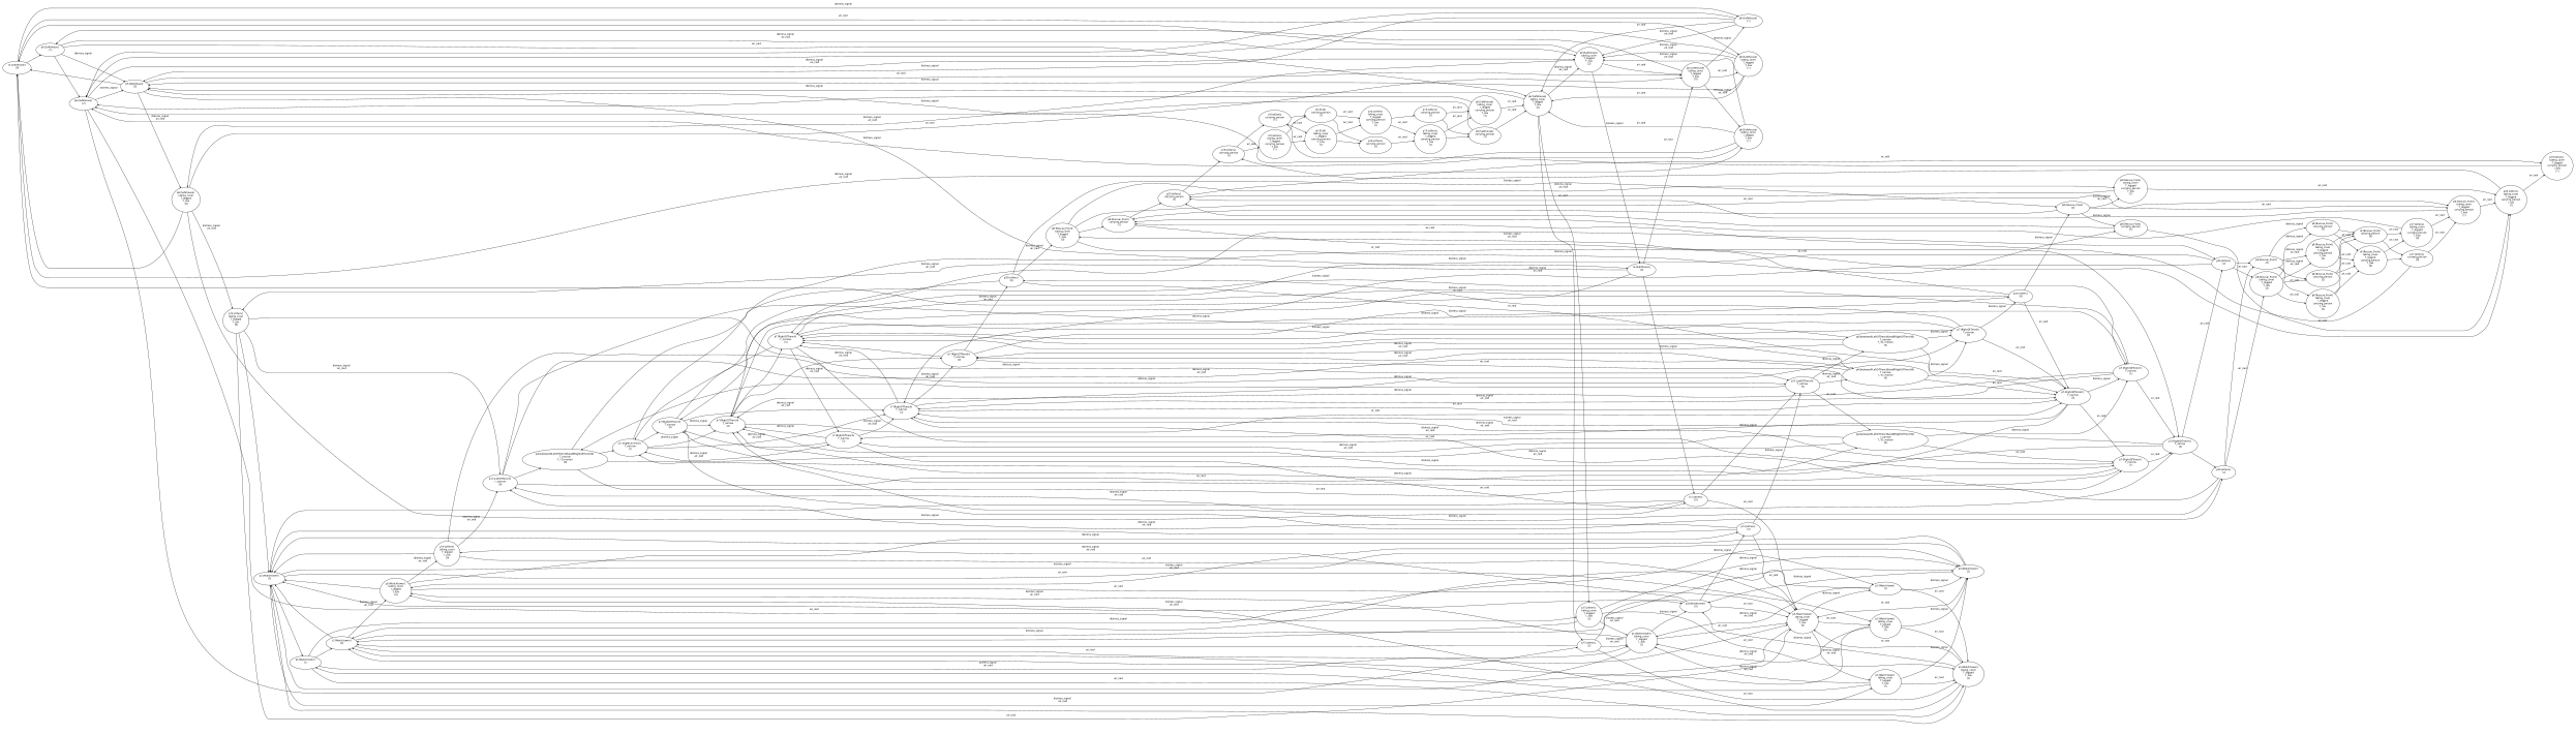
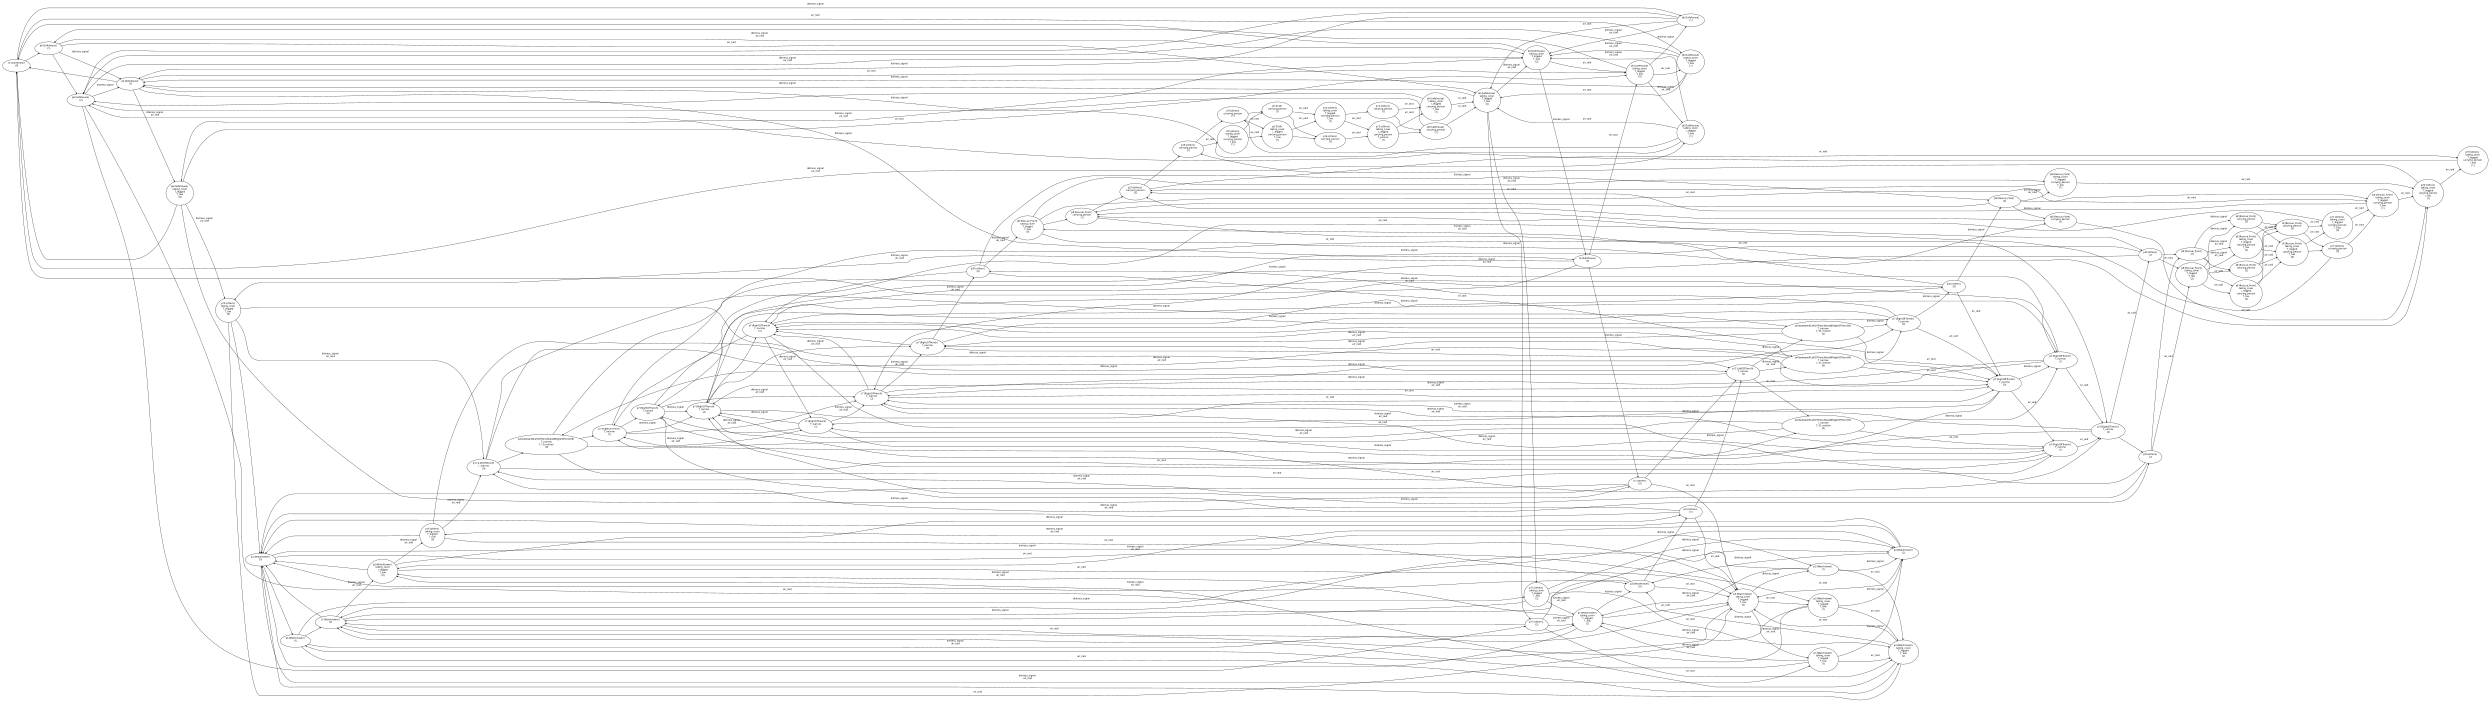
  digraph {
    fontname="Noto Sans"
    rankdir=LR
    node [fontname="Noto Sans" fontsize=20 style=bold]
    edge [arrowsize=1 fontname="Noto Sans" fontsize=20 style=bold]
    n1 [height=0 label="p6 (Safehouse) \n (0)\n " width=0]
    n2 [height=0 label="p6 (Safehouse) \n (1)\n " width=0]
    n3 [height=0 label="p6 (Safehouse) \n (1)\n " width=0]
    n4 [height=0 label="p6 (Safehouse) \n taking_cover \n T_legged \n T_low \n (1)\n " width=0]
    n5 [height=0 label="p6 (Safehouse) \n taking_cover \n T_legged \n T_low \n (1)\n " width=0]
    n6 [height=0 label="p6 (Safehouse) \n (2)\n " width=0]
    n7 [height=0 label="p6 (Safehouse) \n (2)\n " width=0]
    n8 [height=0 label="p6 (Safehouse) \n taking_cover \n T_legged \n T_low \n (2)\n " width=0]
    n9 [height=0 label="p6 (Safehouse) \n taking_cover \n T_legged \n T_low \n (2)\n " width=0]
    n10 [height=0 label="p15 (others) \n (2)\n " width=0]
    n11 [height=0 label="p15 (others) \n taking_cover \n T_legged \n T_low \n (2)\n " width=0]
    n12 [height=0 label="p6 (Safehouse) \n (0)\n " width=0]
    n13 [height=0 label="p6 (Safehouse) \n taking_cover \n T_legged \n T_low \n (0)\n " width=0]
    n14 [height=0 label="p6 (Safehouse) \n taking_cover \n T_legged \n T_low \n (0)\n " width=0]
    n15 [height=0 label="p3 (Watchtower) \n (2)\n " width=0]
    n16 [height=0 label="p3 (Watchtower) \n (2)\n " width=0]
    n17 [height=0 label="p3 (Watchtower) \n taking_cover \n T_legged \n T_low \n (2)\n " width=0]
    n18 [height=0 label="p3 (Watchtower) \n taking_cover \n T_legged \n T_low \n (2)\n " width=0]
    n19 [height=0 label="p15 (others) \n (0)\n " width=0]
    n20 [height=0 label="p15 (others) \n taking_cover \n T_legged \n T_low \n (0)\n " width=0]
    n21 [height=0 label="p3 (Watchtower) \n (0)\n " width=0]
    n22 [height=0 label="p12 (LeftOfTrench) \n T_narrow \n (0)\n " width=0]
    n23 [height=0 label="p3 (Watchtower) \n taking_cover \n T_legged \n T_low \n (0)\n " width=0]
    n24 [height=0 label="p12 (LeftOfTrench) \n T_narrow \n (0)\n " width=0]
    n25 [height=0 label="p3 (Watchtower) \n (1)\n " width=0]
    n26 [height=0 label="p3 (Watchtower) \n (1)\n " width=0]
    n27 [height=0 label="p3 (Watchtower) \n taking_cover \n T_legged \n T_low \n (1)\n " width=0]
    n28 [height=0 label="p3 (Watchtower) \n taking_cover \n T_legged \n T_low \n (1)\n " width=0]
    n29 [height=0 label="p4 (between$LeftOfTrench$and$RightOfTrench$) \n T_narrow \n T_1D_motion \n (0)\n " width=0]
    n30 [height=0 label="p4 (between$LeftOfTrench$and$RightOfTrench$) \n T_narrow \n T_1D_motion \n (0)\n " width=0]
    n31 [height=0 label="p4 (between$LeftOfTrench$and$RightOfTrench$) \n T_narrow \n T_1D_motion \n (0)\n " width=0]
    n32 [height=0 label="p4 (between$LeftOfTrench$and$RightOfTrench$) \n T_narrow \n T_1D_motion \n (0)\n " width=0]
    n33 [height=0 label="p7 (RightOfTrench) \n T_narrow \n (1)\n " width=0]
    n34 [height=0 label="p7 (RightOfTrench) \n T_narrow \n (1)\n " width=0]
    n35 [height=0 label="p7 (RightOfTrench) \n T_narrow \n (1)\n " width=0]
    n36 [height=0 label="p7 (RightOfTrench) \n T_narrow \n (1)\n " width=0]
    n37 [height=0 label="p7 (RightOfTrench) \n T_narrow \n (0)\n " width=0]
    n38 [height=0 label="p7 (RightOfTrench) \n T_narrow \n (0)\n " width=0]
    n39 [height=0 label="p7 (RightOfTrench) \n T_narrow \n (0)\n " width=0]
    n40 [height=0 label="p7 (RightOfTrench) \n T_narrow \n (0)\n " width=0]
    n41 [height=0 label="p7 (RightOfTrench) \n T_narrow \n (2)\n " width=0]
    n42 [height=0 label="p7 (RightOfTrench) \n T_narrow \n (2)\n " width=0]
    n43 [height=0 label="p7 (RightOfTrench) \n T_narrow \n (2)\n " width=0]
    n44 [height=0 label="p7 (RightOfTrench) \n T_narrow \n (2)\n " width=0]
    n45 [height=0 label="p20 (others) \n (0)\n " width=0]
    n46 [height=0 label="p20 (others) \n (0)\n " width=0]
    n47 [height=0 label="p8 (Rescue_Point) \n (0)\n " width=0]
    n48 [height=0 label="p8 (Rescue_Point) \n taking_cover \n T_legged \n T_low \n (0)\n " width=0]
    n49 [height=0 label="p8 (Rescue_Point) \n carrying_person \n (1)\n " width=0]
    n50 [height=0 label="p8 (Rescue_Point) \n carrying_person \n (1)\n " width=0]
    n51 [height=0 label="p8 (Rescue_Point) \n taking_cover \n T_legged \n carrying_person \n T_low \n (1)\n " width=0]
    n52 [height=0 label="p8 (Rescue_Point) \n taking_cover \n T_legged \n carrying_person \n T_low \n (1)\n " width=0]
    n53 [height=0 label="p20 (others) \n carrying_person \n (1)\n " width=0]
    n54 [height=0 label="p20 (others) \n taking_cover \n T_legged \n carrying_person \n T_low \n (1)\n " width=0]
    n55 [height=0 label="p19 (others) \n carrying_person \n (1)\n " width=0]
    n56 [height=0 label="p19 (others) \n taking_cover \n T_legged \n carrying_person \n T_low \n (1)\n " width=0]
    n57 [height=0 label="p18 (others) \n carrying_person \n (1)\n " width=0]
    n58 [height=0 label="p18 (others) \n taking_cover \n T_legged \n carrying_person \n T_low \n (1)\n " width=0]
    n59 [height=0 label="p5 (Trail) \n carrying_person \n (1)\n " width=0]
    n60 [height=0 label="p5 (Trail) \n taking_cover \n T_legged \n carrying_person \n T_low \n (1)\n " width=0]
    n61 [height=0 label="p16 (others) \n carrying_person \n (1)\n " width=0]
    n62 [height=0 label="p16 (others) \n taking_cover \n T_legged \n carrying_person \n T_low \n (1)\n " width=0]
-   n63 [height=0 label="p15 (others) \n taking_cover \n T_legged \n carrying_person \n T_low \n (1)\n " width=0]
+   n63 [height=0 label="p15 (others) \n taking_cover \n T_legged \n carrying_person \n T_person \n (1)\n " width=0]
    n64 [height=0 label="p15 (others) \n carrying_person \n (1)\n " width=0]
    n65 [height=0 label="p6 (Safehouse) \n carrying_person \n (1)\n " width=0]
    n66 [height=0 label="p6 (Safehouse) \n taking_cover \n T_legged \n carrying_person \n T_low \n (1)\n " width=0]
    n67 [height=0 label="p20 (others) \n (2)\n " width=0]
    n68 [height=0 label="p20 (others) \n (2)\n " width=0]
    n69 [height=0 label="p8 (Rescue_Point) \n (2)\n " width=0]
    n70 [height=0 label="p8 (Rescue_Point) \n taking_cover \n T_legged \n T_low \n (2)\n " width=0]
    n71 [height=0 label="p8 (Rescue_Point) \n carrying_person \n (2)\n " width=0]
    n72 [height=0 label="p8 (Rescue_Point) \n carrying_person \n (2)\n " width=0]
    n73 [height=0 label="p8 (Rescue_Point) \n taking_cover \n T_legged \n carrying_person \n T_low \n (2)\n " width=0]
    n74 [height=0 label="p8 (Rescue_Point) \n taking_cover \n T_legged \n carrying_person \n T_low \n (2)\n " width=0]
    n75 [height=0 label="p8 (Rescue_Point) \n carrying_person \n (0)\n " width=0]
    n76 [height=0 label="p8 (Rescue_Point) \n taking_cover \n T_legged \n carrying_person \n T_low \n (0)\n " width=0]
    n77 [height=0 label="p17 (others) \n carrying_person \n (0)\n " width=0]
    n78 [height=0 label="p17 (others) \n taking_cover \n T_legged \n carrying_person \n T_low \n (0)\n " width=0]
    n79 [height=0 label="p3 (Watchtower) \n (0)\n " width=0]
    n80 [height=0 label="p3 (Watchtower) \n taking_cover \n T_legged \n T_low \n (0)\n " width=0]
    n81 [height=0 label="p14 (others) \n (0)\n " width=0]
    n82 [height=0 label="p14 (others) \n taking_cover \n T_legged \n T_low \n (0)\n " width=0]
    n1 -> n2
    n1 -> n3 [label="distress_signal \n "]
    n1 -> n4 [label="air_raid \n "]
    n1 -> n5 [label="distress_signal \n air_raid \n "]
    n2 -> n6
    n2 -> n7 [label="distress_signal \n "]
    n2 -> n8 [label="air_raid \n "]
    n2 -> n9 [label="distress_signal \n air_raid \n "]
    n3 -> n6
    n3 -> n7 [label="distress_signal \n "]
    n3 -> n8 [label="air_raid \n "]
    n3 -> n9 [label="distress_signal \n air_raid \n "]
    n4 -> n6
    n4 -> n7 [label="distress_signal \n "]
    n4 -> n8 [label="air_raid \n "]
    n4 -> n9 [label="distress_signal \n air_raid \n "]
    n5 -> n6
    n5 -> n7 [label="distress_signal \n "]
    n5 -> n8 [label="air_raid \n "]
    n5 -> n9 [label="distress_signal \n air_raid \n "]
    n6 -> n7 [label="distress_signal \n "]
    n6 -> n9 [label="distress_signal \n air_raid \n "]
    n6 -> n10
    n6 -> n11 [label="air_raid \n "]
    n7 -> n1
    n7 -> n12 [label="distress_signal \n "]
    n7 -> n13 [label="air_raid \n "]
    n7 -> n14 [label="distress_signal \n air_raid \n "]
    n8 -> n7 [label="distress_signal \n "]
    n8 -> n9 [label="distress_signal \n air_raid \n "]
    n8 -> n10
    n8 -> n11 [label="air_raid \n "]
    n9 -> n1
    n9 -> n12 [label="distress_signal \n "]
    n9 -> n13 [label="air_raid \n "]
    n9 -> n14 [label="distress_signal \n air_raid \n "]
    n10 -> n15
    n10 -> n16 [label="distress_signal \n "]
    n10 -> n17 [label="air_raid \n "]
    n10 -> n18 [label="distress_signal \n air_raid \n "]
    n11 -> n15
    n11 -> n16 [label="distress_signal \n "]
    n11 -> n17 [label="air_raid \n "]
    n11 -> n18 [label="distress_signal \n air_raid \n "]
    n12 -> n1
    n12 -> n13 [label="air_raid \n "]
    n12 -> n19 [label="distress_signal \n "]
    n12 -> n20 [label="distress_signal \n air_raid \n "]
    n13 -> n2
    n13 -> n3 [label="distress_signal \n "]
    n13 -> n4 [label="air_raid \n "]
    n13 -> n5 [label="distress_signal \n air_raid \n "]
    n14 -> n1
    n14 -> n13 [label="air_raid \n "]
    n14 -> n19 [label="distress_signal \n "]
    n14 -> n20 [label="distress_signal \n air_raid \n "]
    n15 -> n21
    n15 -> n23 [label="air_raid \n "]
    n15 -> n79 [label="distress_signal \n "]
    n15 -> n80 [label="distress_signal \n air_raid \n "]
    n16 -> n21
    n16 -> n23 [label="air_raid \n "]
    n16 -> n79 [label="distress_signal \n "]
    n16 -> n80 [label="distress_signal \n air_raid \n "]
    n17 -> n21
    n17 -> n23 [label="air_raid \n "]
    n17 -> n79 [label="distress_signal \n "]
    n17 -> n80 [label="distress_signal \n air_raid \n "]
    n18 -> n21
    n18 -> n23 [label="air_raid \n "]
    n18 -> n79 [label="distress_signal \n "]
    n18 -> n80 [label="distress_signal \n air_raid \n "]
    n19 -> n21
    n19 -> n22 [label="distress_signal \n "]
    n19 -> n23 [label="air_raid \n "]
    n19 -> n24 [label="distress_signal \n air_raid \n "]
    n20 -> n21
    n20 -> n22 [label="distress_signal \n "]
    n20 -> n23 [label="air_raid \n "]
    n20 -> n24 [label="distress_signal \n air_raid \n "]
    n21 -> n25
    n21 -> n26 [label="distress_signal \n "]
    n21 -> n27 [label="air_raid \n "]
    n21 -> n28 [label="distress_signal \n air_raid \n "]
    n22 -> n29
    n22 -> n30 [label="distress_signal \n "]
    n22 -> n31 [label="air_raid \n "]
    n22 -> n32 [label="distress_signal \n air_raid \n "]
    n23 -> n25
    n23 -> n26 [label="distress_signal \n "]
    n23 -> n27 [label="air_raid \n "]
    n23 -> n28 [label="distress_signal \n air_raid \n "]
    n24 -> n29
    n24 -> n30 [label="distress_signal \n "]
    n24 -> n31 [label="air_raid \n "]
    n24 -> n32 [label="distress_signal \n air_raid \n "]
    n25 -> n15
    n25 -> n16 [label="distress_signal \n "]
    n25 -> n17 [label="air_raid \n "]
    n25 -> n18 [label="distress_signal \n air_raid \n "]
    n26 -> n15
    n26 -> n16 [label="distress_signal \n "]
    n26 -> n17 [label="air_raid \n "]
    n26 -> n18 [label="distress_signal \n air_raid \n "]
    n27 -> n15
    n27 -> n16 [label="distress_signal \n "]
    n27 -> n17 [label="air_raid \n "]
    n27 -> n18 [label="distress_signal \n air_raid \n "]
    n28 -> n15
    n28 -> n16 [label="distress_signal \n "]
    n28 -> n17 [label="air_raid \n "]
    n28 -> n18 [label="distress_signal \n air_raid \n "]
    n29 -> n33
    n29 -> n34 [label="distress_signal \n "]
    n29 -> n35 [label="air_raid \n "]
    n29 -> n36 [label="distress_signal \n air_raid \n "]
    n30 -> n37
    n30 -> n38 [label="distress_signal \n "]
    n30 -> n39 [label="air_raid \n "]
    n30 -> n40 [label="distress_signal \n air_raid \n "]
    n31 -> n33
    n31 -> n34 [label="distress_signal \n "]
    n31 -> n35 [label="air_raid \n "]
    n31 -> n36 [label="distress_signal \n air_raid \n "]
    n32 -> n37
    n32 -> n38 [label="distress_signal \n "]
    n32 -> n39 [label="air_raid \n "]
    n32 -> n40 [label="distress_signal \n air_raid \n "]
    n33 -> n41
    n33 -> n42 [label="distress_signal \n "]
    n33 -> n43 [label="air_raid \n "]
    n33 -> n44 [label="distress_signal \n air_raid \n "]
    n34 -> n41
    n34 -> n42 [label="distress_signal \n "]
    n34 -> n43 [label="air_raid \n "]
    n34 -> n44 [label="distress_signal \n air_raid \n "]
    n35 -> n41
    n35 -> n42 [label="distress_signal \n "]
    n35 -> n43 [label="air_raid \n "]
    n35 -> n44 [label="distress_signal \n air_raid \n "]
    n36 -> n41
    n36 -> n42 [label="distress_signal \n "]
    n36 -> n43 [label="air_raid \n "]
    n36 -> n44 [label="distress_signal \n air_raid \n "]
    n37 -> n33
    n37 -> n34 [label="distress_signal \n "]
    n37 -> n35 [label="air_raid \n "]
    n37 -> n36 [label="distress_signal \n air_raid \n "]
    n38 -> n37
    n38 -> n39 [label="air_raid \n "]
    n38 -> n45 [label="distress_signal \n "]
    n38 -> n46 [label="distress_signal \n air_raid \n "]
    n39 -> n33
    n39 -> n34 [label="distress_signal \n "]
    n39 -> n35 [label="air_raid \n "]
    n39 -> n36 [label="distress_signal \n air_raid \n "]
    n40 -> n37
    n40 -> n39 [label="air_raid \n "]
    n40 -> n45 [label="distress_signal \n "]
    n40 -> n46 [label="distress_signal \n air_raid \n "]
    n41 -> n42 [label="distress_signal \n "]
    n41 -> n44 [label="distress_signal \n air_raid \n "]
    n41 -> n67
    n41 -> n68 [label="air_raid \n "]
    n42 -> n37
    n42 -> n38 [label="distress_signal \n "]
    n42 -> n39 [label="air_raid \n "]
    n42 -> n40 [label="distress_signal \n air_raid \n "]
    n43 -> n42 [label="distress_signal \n "]
    n43 -> n44 [label="distress_signal \n air_raid \n "]
    n43 -> n67
    n43 -> n68 [label="air_raid \n "]
    n44 -> n37
    n44 -> n38 [label="distress_signal \n "]
    n44 -> n39 [label="air_raid \n "]
    n44 -> n40 [label="distress_signal \n air_raid \n "]
    n45 -> n37
    n45 -> n39 [label="air_raid \n "]
    n45 -> n47 [label="distress_signal \n "]
    n45 -> n48 [label="distress_signal \n air_raid \n "]
    n46 -> n37
    n46 -> n39 [label="air_raid \n "]
    n46 -> n47 [label="distress_signal \n "]
    n46 -> n48 [label="distress_signal \n air_raid \n "]
    n47 -> n49
    n47 -> n50 [label="distress_signal \n "]
    n47 -> n51 [label="air_raid \n "]
    n47 -> n52 [label="distress_signal \n air_raid \n "]
    n48 -> n49
    n48 -> n50 [label="distress_signal \n "]
    n48 -> n51 [label="air_raid \n "]
    n48 -> n52 [label="distress_signal \n air_raid \n "]
    n49 -> n53
    n49 -> n54 [label="air_raid \n "]
    n50 -> n53
    n50 -> n54 [label="air_raid \n "]
    n51 -> n53
    n51 -> n54 [label="air_raid \n "]
    n52 -> n53
    n52 -> n54 [label="air_raid \n "]
    n53 -> n55
    n53 -> n56 [label="air_raid \n "]
    n54 -> n55
    n54 -> n56 [label="air_raid \n "]
    n55 -> n57
    n55 -> n58 [label="air_raid \n "]
    n56 -> n57
    n57 -> n59
    n57 -> n60 [label="air_raid \n "]
    n58 -> n59
    n58 -> n60 [label="air_raid \n "]
    n59 -> n61
    n59 -> n62 [label="air_raid \n "]
    n60 -> n61
    n60 -> n62 [label="air_raid \n "]
    n61 -> n63 [label="air_raid \n "]
    n62 -> n63 [label="air_raid \n "]
    n62 -> n64
    n63 -> n65
    n63 -> n66 [label="air_raid \n "]
    n64 -> n65
    n64 -> n66 [label="air_raid \n "]
    n65 -> n6
    n65 -> n8 [label="air_raid \n "]
    n66 -> n6
    n66 -> n8 [label="air_raid \n "]
    n67 -> n42 [label="distress_signal \n "]
    n67 -> n44 [label="distress_signal \n air_raid \n "]
    n67 -> n69
    n67 -> n70 [label="air_raid \n "]
    n68 -> n42 [label="distress_signal \n "]
    n68 -> n44 [label="distress_signal \n air_raid \n "]
    n68 -> n69
    n68 -> n70 [label="air_raid \n "]
    n69 -> n71
    n69 -> n72 [label="distress_signal \n "]
    n69 -> n73 [label="air_raid \n "]
    n69 -> n74 [label="distress_signal \n air_raid \n "]
    n70 -> n71
    n70 -> n72 [label="distress_signal \n "]
    n70 -> n73 [label="air_raid \n "]
    n70 -> n74 [label="distress_signal \n air_raid \n "]
    n71 -> n75
    n71 -> n76 [label="air_raid \n "]
    n72 -> n75
    n72 -> n76 [label="air_raid \n "]
    n73 -> n75
    n73 -> n76 [label="air_raid \n "]
    n74 -> n75
    n74 -> n76 [label="air_raid \n "]
    n75 -> n77
    n75 -> n78 [label="air_raid \n "]
    n76 -> n77
    n76 -> n78 [label="air_raid \n "]
    n77 -> n49
    n77 -> n51 [label="air_raid \n "]
    n78 -> n49
    n78 -> n51 [label="air_raid \n "]
    n79 -> n21
    n79 -> n23 [label="air_raid \n "]
    n79 -> n81 [label="distress_signal \n "]
    n79 -> n82 [label="distress_signal \n air_raid \n "]
    n80 -> n21
    n80 -> n23 [label="air_raid \n "]
    n80 -> n81 [label="distress_signal \n "]
    n80 -> n82 [label="distress_signal \n air_raid \n "]
    n81 -> n21
    n81 -> n22 [label="distress_signal \n "]
    n81 -> n23 [label="air_raid \n "]
    n81 -> n24 [label="distress_signal \n air_raid \n "]
    n82 -> n21
    n82 -> n22 [label="distress_signal \n "]
    n82 -> n23 [label="air_raid \n "]
    n82 -> n24 [label="distress_signal \n air_raid \n "]
  }
